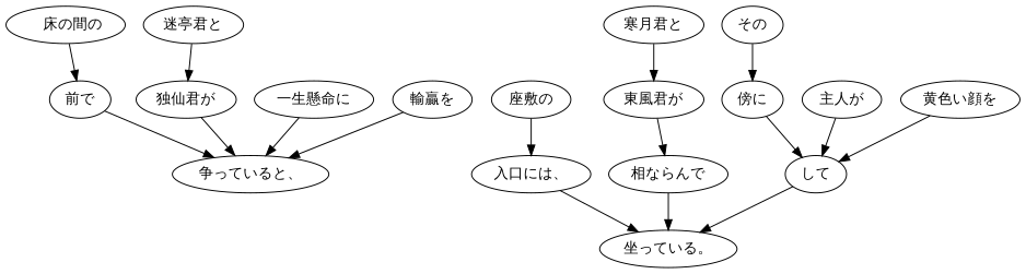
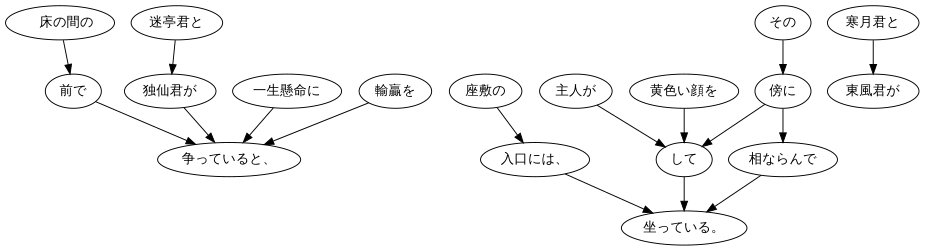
  digraph {
    fontname="Open Sans"
    node [fontname="Open Sans"]
    edge [fontname="Open Sans"]
    n1 [label="　床の間の"]
    n2 [label="前で"]
    n3 [label="争っていると、"]
    n4 [label="迷亭君と"]
    n5 [label="独仙君が"]
    n6 [label="一生懸命に"]
    n7 [label="輸贏を"]
    n8 [label="坐っている。"]
    n9 [label="座敷の"]
    n10 [label="入口には、"]
    n11 [label="寒月君と"]
    n12 [label="東風君が"]
    n13 [label="相ならんで"]
    n14 [label="その"]
    n15 [label="傍に"]
    n16 [label="して"]
    n17 [label="主人が"]
    n18 [label="黄色い顔を"]
    n1 -> n2
    n2 -> n3
    n4 -> n5
    n5 -> n3
    n6 -> n3
    n7 -> n3
    n9 -> n10
    n10 -> n8
    n11 -> n12
-   n12 -> n13
+   n15 -> n13
    n13 -> n8
    n14 -> n15
    n15 -> n16
    n16 -> n8
    n17 -> n16
    n18 -> n16
  }
